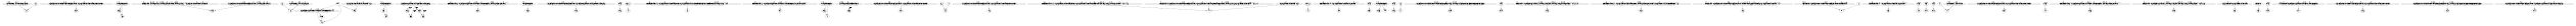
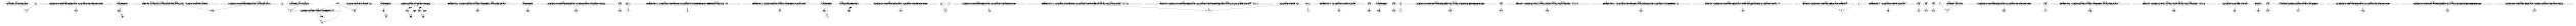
  digraph {
    n1 [label="@parameter2: java.service.ArrayList"]
    n2 [label=r2]
    n3 [label="<org.eclipse.core.runtime.adaptor.EclipseStarter: org.osgi.framework.BundleContext context>"]
    n4 [label="$r20"]
    n5 [label="$r38"]
    n6 [label=r52]
    n7 [label="staticinvoke <java.lang.Class: java.lang.Class forName(java.lang.String)>('org.osgi.service.startlevel.StartLevel')"]
    n8 [label="$r45"]
    n9 [label="@caughtexception"]
    n10 [label=r6]
    n11 [label=r3]
    n12 [label="(org.eclipse.osgi.framework.adaptor.StatusException) r49"]
    n13 [label=r6]
    n14 [label="$r50"]
    n15 [label="@caughtexception"]
    n16 [label="$r25"]
    n17 [label=r54]
    n18 [label="$r26"]
    n19 [label=r55]
    n20 [label="interfaceinvoke r6.<org.eclipse.osgi.framework.adaptor.StatusException: java.lang.Object getStatus()>()"]
    n21 [label="$r37"]
    n22 [label="@caughtexception"]
    n23 [label="$r32"]
    n24 [label="<org.eclipse.core.runtime.adaptor.EclipseStarter: org.eclipse.osgi.framework.log.FrameworkLog log>"]
    n25 [label="$r31"]
    n26 [label="r0[i5]"]
    n27 [label="$r16"]
    n28 [label="$i6 & 1"]
    n29 [label="$i7"]
    n30 [label="interfaceinvoke $r8.<org.osgi.framework.BundleContext: org.osgi.framework.ServiceReference getServiceReference(java.lang.String)>($r9)"]
    n31 [label=r5]
    n32 [label="interfaceinvoke r6.<org.eclipse.osgi.framework.adaptor.StatusException: int getStatusCode()>()"]
    n33 [label="$i4"]
    n34 [label="org.eclipse.osgi.framework.log.FrameworkLogEntry"]
    n35 [label="$r39"]
    n36 [label=r53]
    n37 [label="@caughtexception"]
    n38 [label="$r23"]
    n39 [label=r7]
    n40 [label="java.lang.NoClassDefFoundError"]
    n41 [label="$r33"]
    n42 [label="<org.eclipse.core.runtime.adaptor.EclipseStarter: org.osgi.framework.BundleContext context>"]
    n43 [label="$r21"]
    n44 [label=null]
    n45 [label=r96]
    n46 [label="i5 + 1"]
    n47 [label=i5]
    n48 [label="<org.eclipse.core.runtime.adaptor.EclipseStarter: org.osgi.framework.BundleContext context>"]
    n49 [label="$r8"]
    n50 [label="interfaceinvoke $r18.<org.osgi.framework.BundleContext: org.osgi.framework.Bundle installBundle(java.lang.String,java.io.InputStream)>($r17, r48)"]
    n51 [label=r47]
    n52 [label="$i0 & 2"]
    n53 [label="$i1"]
    n54 [label="interfaceinvoke r47.<org.osgi.framework.Bundle: int getState()>()"]
    n55 [label="$i0"]
    n56 [label="r0[i5]"]
    n57 [label="$r51"]
    n58 [label="$r35"]
-   n59 [label=r49]
    n60 [label="r0[i5]"]
    n61 [label="$r13"]
    n62 [label=r1]
    n63 [label="<org.eclipse.core.runtime.internal.adaptor.EclipseAdaptorMsg: java.lang.String ECLIPSE_STARTUP_FAILED_INSTALL>"]
    n64 [label="$r29"]
    n65 [label="r0[i5]"]
    n66 [label="$r19"]
    n67 [label="staticinvoke <org.eclipse.osgi.util.NLS: java.lang.String bind(java.lang.String,java.lang.Object)>($r42, $r41)"]
    n68 [label="$r43"]
    n69 [label="@caughtexception"]
    n70 [label=0]
    n71 [label="interfaceinvoke $r21.<org.osgi.framework.BundleContext: java.lang.Object getService(org.osgi.framework.ServiceReference)>(r5)"]
    n72 [label="$r22"]
    n73 [label="staticinvoke <org.eclipse.core.runtime.adaptor.EclipseStarter: boolean hasLazyActivationPolicy(org.osgi.framework.Bundle)>(r47)"]
    n74 [label="$z3"]
    n75 [label="(org.osgi.service.startlevel.StartLevel) $r22"]
    n76 [label="<org.eclipse.core.runtime.adaptor.EclipseStarter: java.lang.Class class$1>"]
    n77 [label="@parameter0: org.eclipse.core.runtime.adaptor.EclipseStarter$InitialBundle[]"]
    n78 [label=r0]
    n79 [label=r3]
    n80 [label="interfaceinvoke r47.<org.osgi.framework.Bundle: int getState()>()"]
    n81 [label="$i6"]
    n82 [label="r0[i5]"]
    n83 [label="$r27"]
    n84 [label="r0[i5]"]
    n85 [label="$r10"]
    n86 [label=r5]
    n87 [label="r0[i5]"]
    n88 [label="$r12"]
    n89 [label=r4]
    n90 [label=r4]
    n91 [label="<org.eclipse.core.runtime.adaptor.EclipseStarter: org.osgi.framework.BundleContext context>"]
    n92 [label="$r24"]
    n93 [label="r0[i5]"]
    n94 [label="$r14"]
    n95 [label="interfaceinvoke r6.<org.eclipse.osgi.framework.adaptor.StatusException: java.lang.Object getStatus()>()"]
    n96 [label="$r36"]
    n97 [label="staticinvoke <org.eclipse.osgi.util.NLS: java.lang.String bind(java.lang.String,java.lang.Object)>($r29, $r28)"]
    n98 [label="$r30"]
    n99 [label="@parameter3: java.util.ArrayList"]
    n100 [label="$r36 instanceof org.osgi.framework.Bundle"]
    n101 [label="$z8"]
    n102 [label="staticinvoke <org.eclipse.core.runtime.adaptor.EclipseStarter: org.osgi.framework.Bundle getBundleByLocation(java.lang.String,org.osgi.framework.Bundle[])>($r11, r1)"]
-   n103 [label="context r0"]
+   n103 [label="lengthof r0"]
    n104 [label="$i8"]
    n105 [label="r0[i5]"]
    n106 [label="$r40"]
    n107 [label="r49 instanceof org.eclipse.osgi.framework.adaptor.StatusException"]
    n108 [label="$z7"]
    n109 [label="@parameter4: java.util.List"]
    n110 [label="<org.eclipse.core.runtime.adaptor.EclipseStarter: org.osgi.framework.BundleContext context>"]
    n111 [label="$r18"]
    n112 [label="<org.eclipse.core.runtime.internal.adaptor.EclipseAdaptorMsg: java.lang.String ECLIPSE_STARTUP_FAILED_INSTALL>"]
    n113 [label="$r42"]
    n114 [label="(org.osgi.framework.Bundle) $r37"]
    n115 [label="<org.eclipse.core.runtime.adaptor.EclipseStarter: org.eclipse.osgi.framework.log.FrameworkLog log>"]
    n116 [label="$r44"]
    n117 [label=r2]
    n1 -> n2
    n3 -> n4
    n5 -> n6
    n7 -> n8
    n9 -> n5
    n9 -> n6
    n10 -> n11
    n12 -> n13
    n12 -> n14
    n14 -> n13
    n15 -> n16
    n15 -> n17
    n16 -> n17
    n18 -> n19
    n20 -> n21
    n22 -> n23
    n24 -> n25
    n26 -> n27
    n28 -> n29
    n30 -> n31
    n32 -> n33
    n34 -> n18 [label=type]
    n34 -> n19 [label=type]
-   n34 -> n35 [label=type]
+   n35 -> n34 [label=type]
    n34 -> n36 [label=type]
    n35 -> n36
    n37 -> n38
    n37 -> n39
    n38 -> n39
    n40 -> n41 [label=type]
    n42 -> n43
    n44 -> n12
    n44 -> n13
    n44 -> n45
    n46 -> n47
    n48 -> n49
    n50 -> n51
    n52 -> n53
    n54 -> n55
    n56 -> n57
    n60 -> n61
    n63 -> n64
    n65 -> n66
    n67 -> n68
    n69 -> n58
-   n69 -> n59
    n70 -> n47
    n71 -> n72
    n73 -> n74
    n75 -> n45
    n76 -> n8
    n77 -> n78
    n79 -> n62
    n80 -> n81
    n82 -> n83
    n84 -> n85
    n86 -> n2
    n87 -> n88
    n89 -> n90
    n91 -> n92
    n93 -> n94
    n95 -> n96
    n97 -> n98
    n99 -> n11
    n100 -> n101
    n102 -> n51
    n103 -> n104
    n105 -> n106
    n107 -> n108
    n109 -> n90
    n110 -> n111
    n112 -> n113
    n114 -> n51
    n115 -> n116
    n117 -> n78
  }
